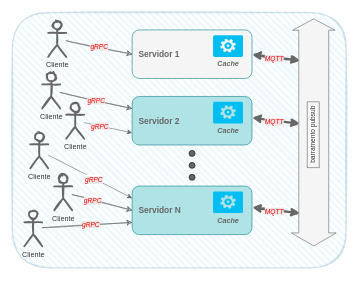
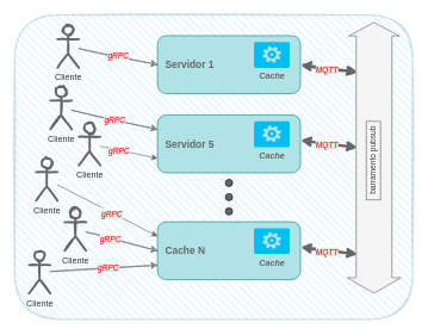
  <mxCell id="0" />
  <mxCell id="1" parent="0" />
  <mxCell id="2" value="" style="rounded=1;whiteSpace=wrap;html=1;strokeWidth=2;fillWeight=4;hachureGap=8;hachureAngle=45;sketch=1;align=left;opacity=20;fillColor=#b1ddf0;strokeColor=#10739e;" parent="1" vertex="1"><mxGeometry x="20" y="20" width="557" height="426" as="geometry" /></mxCell>
  <mxCell id="3" value="&lt;i&gt;&lt;font style=&quot;background-color: rgb(230, 230, 230);&quot; color=&quot;#ff0000&quot;&gt;gRPC&lt;/font&gt;&lt;/i&gt;" style="rounded=0;orthogonalLoop=1;jettySize=auto;html=1;entryX=0;entryY=0.5;entryDx=0;entryDy=0;sketch=1;fillColor=#f5f5f5;strokeColor=#666666;" parent="1" source="4" target="23" edge="1"><mxGeometry relative="1" as="geometry"><mxPoint x="260" y="104" as="targetPoint" /></mxGeometry></mxCell>
  <mxCell id="4" value="Cliente&lt;br&gt;" style="shape=umlActor;verticalLabelPosition=bottom;verticalAlign=top;html=1;outlineConnect=0;sketch=1;strokeWidth=3;fillColor=#f5f5f5;fontColor=#333333;strokeColor=#666666;" parent="1" vertex="1"><mxGeometry x="80" y="34" width="30" height="60" as="geometry" /></mxCell>
  <mxCell id="5" style="rounded=0;orthogonalLoop=1;jettySize=auto;html=1;entryX=0;entryY=0.75;entryDx=0;entryDy=0;sketch=1;fillColor=#f5f5f5;strokeColor=#666666;" parent="1" source="7" target="29" edge="1"><mxGeometry relative="1" as="geometry"><mxPoint x="260" y="339" as="targetPoint" /></mxGeometry></mxCell>
  <mxCell id="6" value="&lt;i style=&quot;font-size: 11px;&quot;&gt;&lt;font style=&quot;background-color: rgb(230, 230, 230);&quot; color=&quot;#ff0000&quot;&gt;gRPC&lt;/font&gt;&lt;/i&gt;" style="edgeLabel;html=1;align=center;verticalAlign=middle;resizable=0;points=[];fontSize=14;fontFamily=Helvetica;fontColor=default;" parent="5" vertex="1" connectable="0"><mxGeometry x="0.076" y="2" relative="1" as="geometry"><mxPoint as="offset" /></mxGeometry></mxCell>
  <mxCell id="7" value="Cliente" style="shape=umlActor;verticalLabelPosition=bottom;verticalAlign=top;html=1;outlineConnect=0;sketch=1;strokeWidth=3;fillColor=#f5f5f5;fontColor=#333333;strokeColor=#666666;" parent="1" vertex="1"><mxGeometry x="40" y="350" width="30" height="60" as="geometry" /></mxCell>
  <mxCell id="8" style="edgeStyle=none;rounded=0;orthogonalLoop=1;jettySize=auto;html=1;entryX=0;entryY=0.25;entryDx=0;entryDy=0;sketch=1;fillColor=#f5f5f5;strokeColor=#666666;" parent="1" source="10" target="26" edge="1"><mxGeometry relative="1" as="geometry"><mxPoint x="260" y="179" as="targetPoint" /></mxGeometry></mxCell>
  <mxCell id="9" value="&lt;i style=&quot;font-size: 11px;&quot;&gt;&lt;font style=&quot;background-color: rgb(230, 230, 230);&quot; color=&quot;#ff0000&quot;&gt;gRPC&lt;/font&gt;&lt;/i&gt;" style="edgeLabel;html=1;align=center;verticalAlign=middle;resizable=0;points=[];fontSize=14;fontFamily=Helvetica;fontColor=default;labelBorderColor=none;" parent="8" vertex="1" connectable="0"><mxGeometry x="-0.013" relative="1" as="geometry"><mxPoint as="offset" /></mxGeometry></mxCell>
  <mxCell id="10" value="Cliente&lt;br&gt;" style="shape=umlActor;verticalLabelPosition=bottom;verticalAlign=top;html=1;outlineConnect=0;sketch=1;strokeWidth=3;fillColor=#f5f5f5;fontColor=#333333;strokeColor=#666666;" parent="1" vertex="1"><mxGeometry x="70" y="120" width="30" height="60" as="geometry" /></mxCell>
  <mxCell id="11" value="" style="shape=flexArrow;endArrow=classic;startArrow=classic;html=1;endWidth=24;endSize=6.936;width=50;fillColor=#f5f5f5;strokeColor=#666666;" parent="1" edge="1"><mxGeometry width="100" height="100" relative="1" as="geometry"><mxPoint x="523" y="30" as="sourcePoint" /><mxPoint x="523" y="410" as="targetPoint" /></mxGeometry></mxCell>
  <mxCell id="12" value="&lt;span style=&quot;font-size: 11px ; background-color: rgb(255 , 255 , 255)&quot;&gt;barramento pubsub&lt;/span&gt;" style="text;html=1;align=center;verticalAlign=middle;resizable=0;points=[];autosize=1;rotation=-90;fillColor=#f5f5f5;fontColor=#333333;strokeColor=#666666;" parent="1" vertex="1"><mxGeometry x="467" y="214" width="110" height="20" as="geometry" /></mxCell>
  <mxCell id="13" style="edgeStyle=none;shape=connector;rounded=0;sketch=1;orthogonalLoop=1;jettySize=auto;html=1;entryX=0;entryY=0.5;entryDx=0;entryDy=0;labelBackgroundColor=default;strokeColor=#666666;fontFamily=Helvetica;fontSize=11;fontColor=default;endArrow=classic;fillColor=#f5f5f5;" parent="1" source="15" target="29" edge="1"><mxGeometry relative="1" as="geometry"><mxPoint x="260" y="324" as="targetPoint" /></mxGeometry></mxCell>
  <mxCell id="14" value="&lt;i style=&quot;font-size: 11px;&quot;&gt;&lt;font style=&quot;background-color: rgb(230, 230, 230);&quot; color=&quot;#ff0000&quot;&gt;gRPC&lt;/font&gt;&lt;/i&gt;" style="edgeLabel;html=1;align=center;verticalAlign=middle;resizable=0;points=[];fontSize=14;fontFamily=Helvetica;fontColor=default;" parent="13" vertex="1" connectable="0"><mxGeometry x="-0.315" y="-1" relative="1" as="geometry"><mxPoint as="offset" /></mxGeometry></mxCell>
  <mxCell id="15" value="Cliente" style="shape=umlActor;verticalLabelPosition=bottom;verticalAlign=top;html=1;outlineConnect=0;sketch=1;strokeWidth=3;fillColor=#f5f5f5;fontColor=#333333;strokeColor=#666666;" parent="1" vertex="1"><mxGeometry x="90" y="290" width="30" height="60" as="geometry" /></mxCell>
  <mxCell id="16" style="rounded=0;orthogonalLoop=1;jettySize=auto;html=1;entryX=0;entryY=0.25;entryDx=0;entryDy=0;fillColor=#f5f5f5;strokeColor=#666666;" parent="1" source="18" target="29" edge="1"><mxGeometry relative="1" as="geometry"><mxPoint x="260" y="309" as="targetPoint" /></mxGeometry></mxCell>
  <mxCell id="17" value="&lt;i style=&quot;font-size: 11px;&quot;&gt;&lt;font style=&quot;background-color: rgb(230, 230, 230);&quot; color=&quot;#ff0000&quot;&gt;gRPC&lt;/font&gt;&lt;/i&gt;" style="edgeLabel;html=1;align=center;verticalAlign=middle;resizable=0;points=[];fontSize=14;fontFamily=Helvetica;fontColor=default;" parent="16" vertex="1" connectable="0"><mxGeometry x="0.087" y="-2" relative="1" as="geometry"><mxPoint as="offset" /></mxGeometry></mxCell>
  <mxCell id="18" value="Cliente" style="shape=umlActor;verticalLabelPosition=bottom;verticalAlign=top;html=1;outlineConnect=0;sketch=1;strokeWidth=3;fillColor=#f5f5f5;fontColor=#333333;strokeColor=#666666;" parent="1" vertex="1"><mxGeometry x="50" y="220" width="30" height="60" as="geometry" /></mxCell>
  <mxCell id="19" style="rounded=0;orthogonalLoop=1;jettySize=auto;html=1;entryX=0;entryY=0.75;entryDx=0;entryDy=0;fillColor=#f5f5f5;strokeColor=#666666;" parent="1" source="21" target="26" edge="1"><mxGeometry relative="1" as="geometry"><mxPoint x="260" y="194" as="targetPoint" /></mxGeometry></mxCell>
  <mxCell id="20" value="&lt;i style=&quot;font-size: 11px;&quot;&gt;&lt;font style=&quot;background-color: rgb(230, 230, 230);&quot; color=&quot;#ff0000&quot;&gt;gRPC&lt;/font&gt;&lt;/i&gt;" style="edgeLabel;html=1;align=center;verticalAlign=middle;resizable=0;points=[];fontSize=14;fontFamily=Helvetica;fontColor=default;" parent="19" vertex="1" connectable="0"><mxGeometry x="-0.356" y="1" relative="1" as="geometry"><mxPoint as="offset" /></mxGeometry></mxCell>
  <mxCell id="21" value="Cliente&lt;br&gt;" style="shape=umlActor;verticalLabelPosition=bottom;verticalAlign=top;html=1;outlineConnect=0;sketch=1;strokeWidth=3;fillColor=#f5f5f5;fontColor=#333333;strokeColor=#666666;" parent="1" vertex="1"><mxGeometry x="110" y="170.5" width="30" height="60" as="geometry" /></mxCell>
  <mxCell id="22" value="" style="group" parent="1" vertex="1" connectable="0"><mxGeometry x="220" y="49" width="200" height="81" as="geometry" /></mxCell>
- <mxCell id="23" value="&lt;font color=&quot;#666666&quot; style=&quot;font-size: 14px;&quot;&gt;&lt;b style=&quot;font-size: 14px;&quot;&gt;Servidor 1&lt;/b&gt;&lt;/font&gt;" style="rounded=1;whiteSpace=wrap;html=1;fontFamily=Helvetica;fontSize=14;fillColor=#f5f5f5;strokeColor=#0e8088;align=left;spacingLeft=9;" parent="22" vertex="1"><mxGeometry width="200" height="81" as="geometry" /></mxCell>
+ <mxCell id="23" value="&lt;font color=&quot;#666666&quot; style=&quot;font-size: 14px;&quot;&gt;&lt;b style=&quot;font-size: 14px;&quot;&gt;Servidor 1&lt;/b&gt;&lt;/font&gt;" style="rounded=1;whiteSpace=wrap;html=1;fontFamily=Helvetica;fontSize=14;fillColor=#b0e3e6;strokeColor=#0e8088;align=left;spacingLeft=9;" parent="22" vertex="1"><mxGeometry width="200" height="81" as="geometry" /></mxCell>
  <mxCell id="24" value="&lt;font size=&quot;1&quot; color=&quot;#666666&quot;&gt;&lt;i&gt;&lt;b style=&quot;font-size: 12px;&quot;&gt;Cache&lt;/b&gt;&lt;/i&gt;&lt;/font&gt;" style="verticalLabelPosition=bottom;html=1;verticalAlign=top;align=center;strokeColor=none;fillColor=#00BEF2;shape=mxgraph.azure.worker_role;fontFamily=Helvetica;fontSize=11;fontColor=default;spacing=0;" parent="22" vertex="1"><mxGeometry x="135" y="9" width="50" height="36" as="geometry" /></mxCell>
  <mxCell id="25" value="" style="group" parent="1" vertex="1" connectable="0"><mxGeometry x="220" y="160" width="200" height="81" as="geometry" /></mxCell>
- <mxCell id="26" value="&lt;font color=&quot;#666666&quot; style=&quot;font-size: 14px;&quot;&gt;&lt;b style=&quot;font-size: 14px;&quot;&gt;Servidor 2&lt;/b&gt;&lt;/font&gt;" style="rounded=1;whiteSpace=wrap;html=1;fontFamily=Helvetica;fontSize=14;fillColor=#b0e3e6;strokeColor=#0e8088;align=left;spacingLeft=9;" parent="25" vertex="1"><mxGeometry width="200" height="81" as="geometry" /></mxCell>
+ <mxCell id="26" value="&lt;font color=&quot;#666666&quot; style=&quot;font-size: 14px;&quot;&gt;&lt;b style=&quot;font-size: 14px;&quot;&gt;Servidor 5&lt;/b&gt;&lt;/font&gt;" style="rounded=1;whiteSpace=wrap;html=1;fontFamily=Helvetica;fontSize=14;fillColor=#b0e3e6;strokeColor=#0e8088;align=left;spacingLeft=9;" parent="25" vertex="1"><mxGeometry width="200" height="81" as="geometry" /></mxCell>
  <mxCell id="27" value="&lt;font size=&quot;1&quot; color=&quot;#666666&quot;&gt;&lt;i&gt;&lt;b style=&quot;font-size: 12px;&quot;&gt;Cache&lt;/b&gt;&lt;/i&gt;&lt;/font&gt;" style="verticalLabelPosition=bottom;html=1;verticalAlign=top;align=center;strokeColor=none;fillColor=#00BEF2;shape=mxgraph.azure.worker_role;fontFamily=Helvetica;fontSize=11;fontColor=default;spacing=0;" parent="25" vertex="1"><mxGeometry x="135" y="9" width="50" height="36" as="geometry" /></mxCell>
  <mxCell id="28" value="" style="group" parent="1" vertex="1" connectable="0"><mxGeometry x="220" y="309.5" width="200" height="81" as="geometry" /></mxCell>
- <mxCell id="29" value="&lt;font color=&quot;#666666&quot; style=&quot;font-size: 14px;&quot;&gt;&lt;b style=&quot;font-size: 14px;&quot;&gt;Servidor N&lt;/b&gt;&lt;/font&gt;" style="rounded=1;whiteSpace=wrap;html=1;fontFamily=Helvetica;fontSize=14;fillColor=#b0e3e6;strokeColor=#0e8088;align=left;spacingLeft=9;" parent="28" vertex="1"><mxGeometry width="200" height="81" as="geometry" /></mxCell>
+ <mxCell id="29" value="&lt;font color=&quot;#666666&quot; style=&quot;font-size: 14px;&quot;&gt;&lt;b style=&quot;font-size: 14px;&quot;&gt;Cache N&lt;/b&gt;&lt;/font&gt;" style="rounded=1;whiteSpace=wrap;html=1;fontFamily=Helvetica;fontSize=14;fillColor=#b0e3e6;strokeColor=#0e8088;align=left;spacingLeft=9;" parent="28" vertex="1"><mxGeometry width="200" height="81" as="geometry" /></mxCell>
  <mxCell id="30" value="&lt;font size=&quot;1&quot; color=&quot;#666666&quot;&gt;&lt;i&gt;&lt;b style=&quot;font-size: 12px;&quot;&gt;Cache&lt;/b&gt;&lt;/i&gt;&lt;/font&gt;" style="verticalLabelPosition=bottom;html=1;verticalAlign=top;align=center;strokeColor=none;fillColor=#00BEF2;shape=mxgraph.azure.worker_role;fontFamily=Helvetica;fontSize=11;fontColor=default;spacing=0;" parent="28" vertex="1"><mxGeometry x="135" y="9" width="50" height="36" as="geometry" /></mxCell>
  <mxCell id="31" value="" style="endArrow=classic;startArrow=classic;html=1;rounded=0;labelBackgroundColor=default;sketch=1;strokeColor=#666666;fontFamily=Helvetica;fontSize=14;fontColor=default;fillColor=#f5f5f5;shape=connector;strokeWidth=4;" parent="1" edge="1"><mxGeometry width="50" height="50" relative="1" as="geometry"><mxPoint x="420" y="90" as="sourcePoint" /><mxPoint x="500" y="100" as="targetPoint" /></mxGeometry></mxCell>
  <mxCell id="32" value="&lt;font color=&quot;#ff0000&quot;&gt;&lt;span style=&quot;font-size: 11px; background-color: rgb(230, 230, 230);&quot;&gt;&lt;i&gt;MQTT&lt;/i&gt;&lt;/span&gt;&lt;/font&gt;" style="edgeLabel;html=1;align=center;verticalAlign=middle;resizable=0;points=[];fontSize=14;fontFamily=Helvetica;fontColor=default;" parent="31" vertex="1" connectable="0"><mxGeometry x="-0.075" y="-1" relative="1" as="geometry"><mxPoint as="offset" /></mxGeometry></mxCell>
  <mxCell id="33" value="" style="endArrow=classic;startArrow=classic;html=1;rounded=0;labelBackgroundColor=default;sketch=1;strokeColor=#666666;fontFamily=Helvetica;fontSize=14;fontColor=default;fillColor=#f5f5f5;shape=connector;strokeWidth=4;" parent="1" edge="1"><mxGeometry width="50" height="50" relative="1" as="geometry"><mxPoint x="420" y="195.5" as="sourcePoint" /><mxPoint x="500" y="205.5" as="targetPoint" /></mxGeometry></mxCell>
  <mxCell id="34" value="&lt;font color=&quot;#ff0000&quot;&gt;&lt;span style=&quot;font-size: 11px; background-color: rgb(230, 230, 230);&quot;&gt;&lt;i&gt;MQTT&lt;/i&gt;&lt;/span&gt;&lt;/font&gt;" style="edgeLabel;html=1;align=center;verticalAlign=middle;resizable=0;points=[];fontSize=14;fontFamily=Helvetica;fontColor=default;" parent="33" vertex="1" connectable="0"><mxGeometry x="-0.075" y="-1" relative="1" as="geometry"><mxPoint as="offset" /></mxGeometry></mxCell>
  <mxCell id="35" value="" style="endArrow=classic;startArrow=classic;html=1;rounded=0;labelBackgroundColor=default;sketch=1;strokeColor=#666666;fontFamily=Helvetica;fontSize=14;fontColor=default;fillColor=#f5f5f5;shape=connector;strokeWidth=4;" parent="1" edge="1"><mxGeometry width="50" height="50" relative="1" as="geometry"><mxPoint x="420" y="345" as="sourcePoint" /><mxPoint x="500" y="355" as="targetPoint" /></mxGeometry></mxCell>
  <mxCell id="36" value="&lt;font color=&quot;#ff0000&quot;&gt;&lt;span style=&quot;font-size: 11px; background-color: rgb(230, 230, 230);&quot;&gt;&lt;i&gt;MQTT&lt;/i&gt;&lt;/span&gt;&lt;/font&gt;" style="edgeLabel;html=1;align=center;verticalAlign=middle;resizable=0;points=[];fontSize=14;fontFamily=Helvetica;fontColor=default;" parent="35" vertex="1" connectable="0"><mxGeometry x="-0.075" y="-1" relative="1" as="geometry"><mxPoint as="offset" /></mxGeometry></mxCell>
  <mxCell id="37" value="" style="ellipse;whiteSpace=wrap;html=1;aspect=fixed;rounded=1;fontFamily=Helvetica;fontSize=14;fillColor=#666666;" parent="1" vertex="1"><mxGeometry x="315" y="250" width="10" height="10" as="geometry" /></mxCell>
  <mxCell id="38" value="" style="ellipse;whiteSpace=wrap;html=1;aspect=fixed;rounded=1;fontFamily=Helvetica;fontSize=14;fillColor=#666666;" parent="1" vertex="1"><mxGeometry x="315" y="270" width="10" height="10" as="geometry" /></mxCell>
  <mxCell id="39" value="" style="ellipse;whiteSpace=wrap;html=1;aspect=fixed;rounded=1;fontFamily=Helvetica;fontSize=14;fillColor=#666666;" parent="1" vertex="1"><mxGeometry x="315" y="290" width="10" height="10" as="geometry" /></mxCell>
